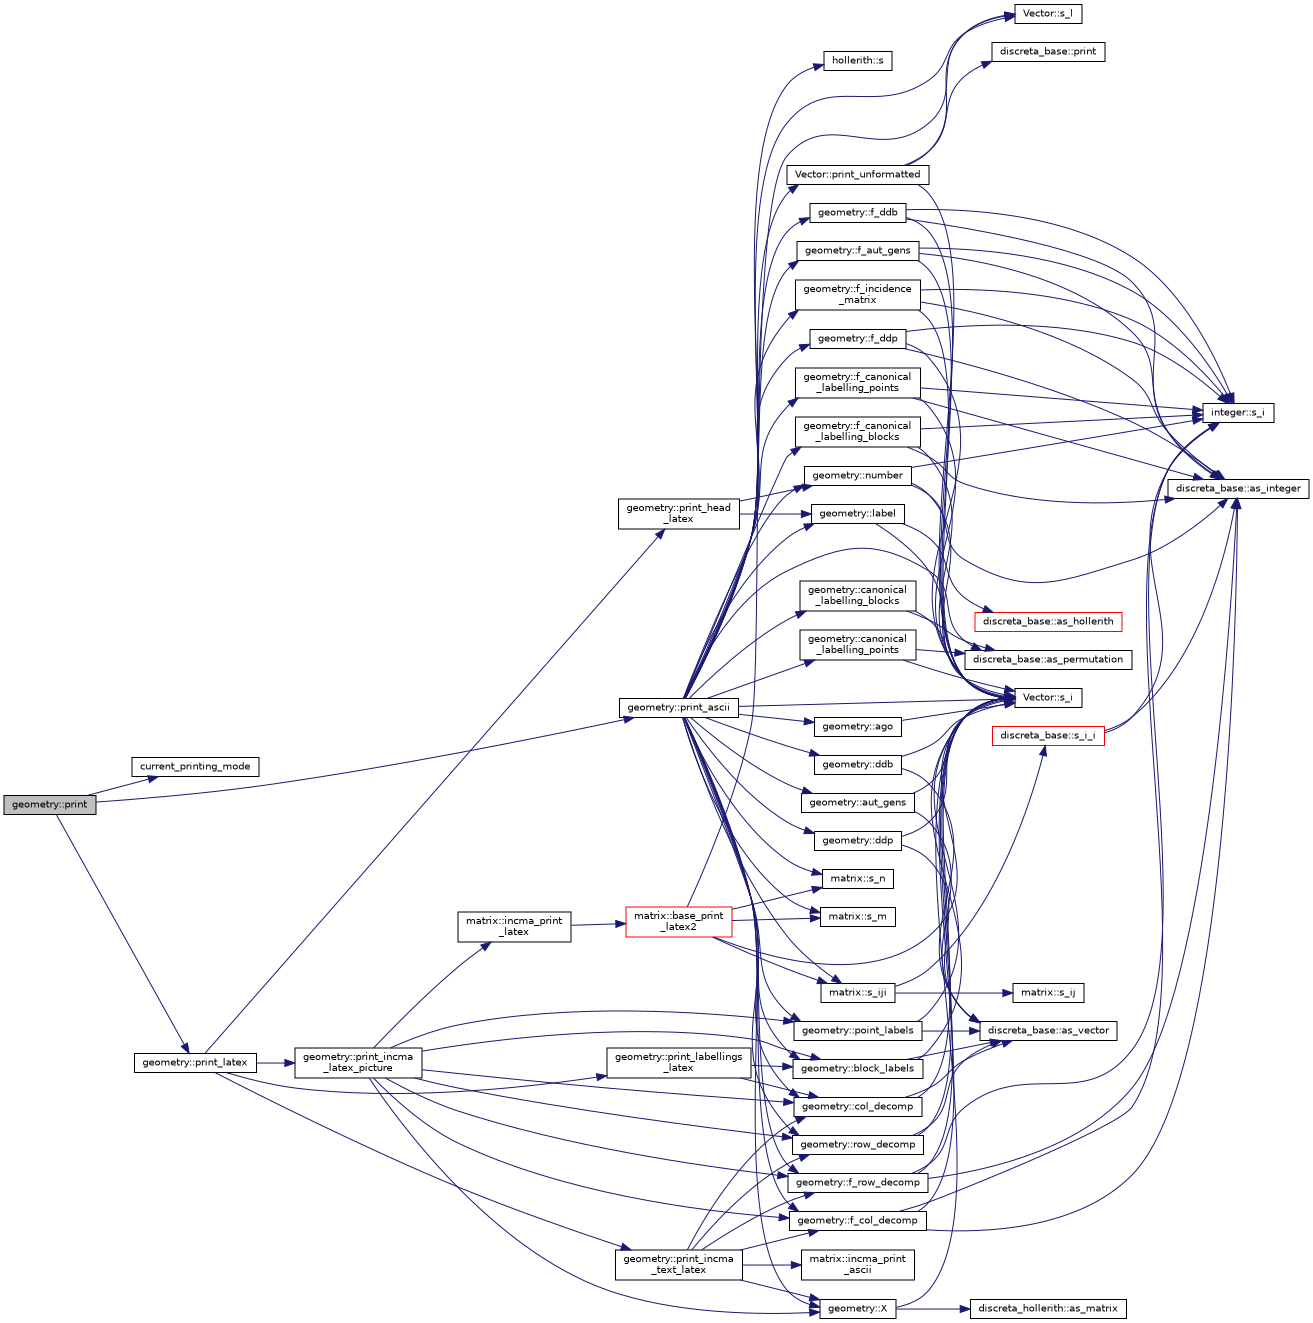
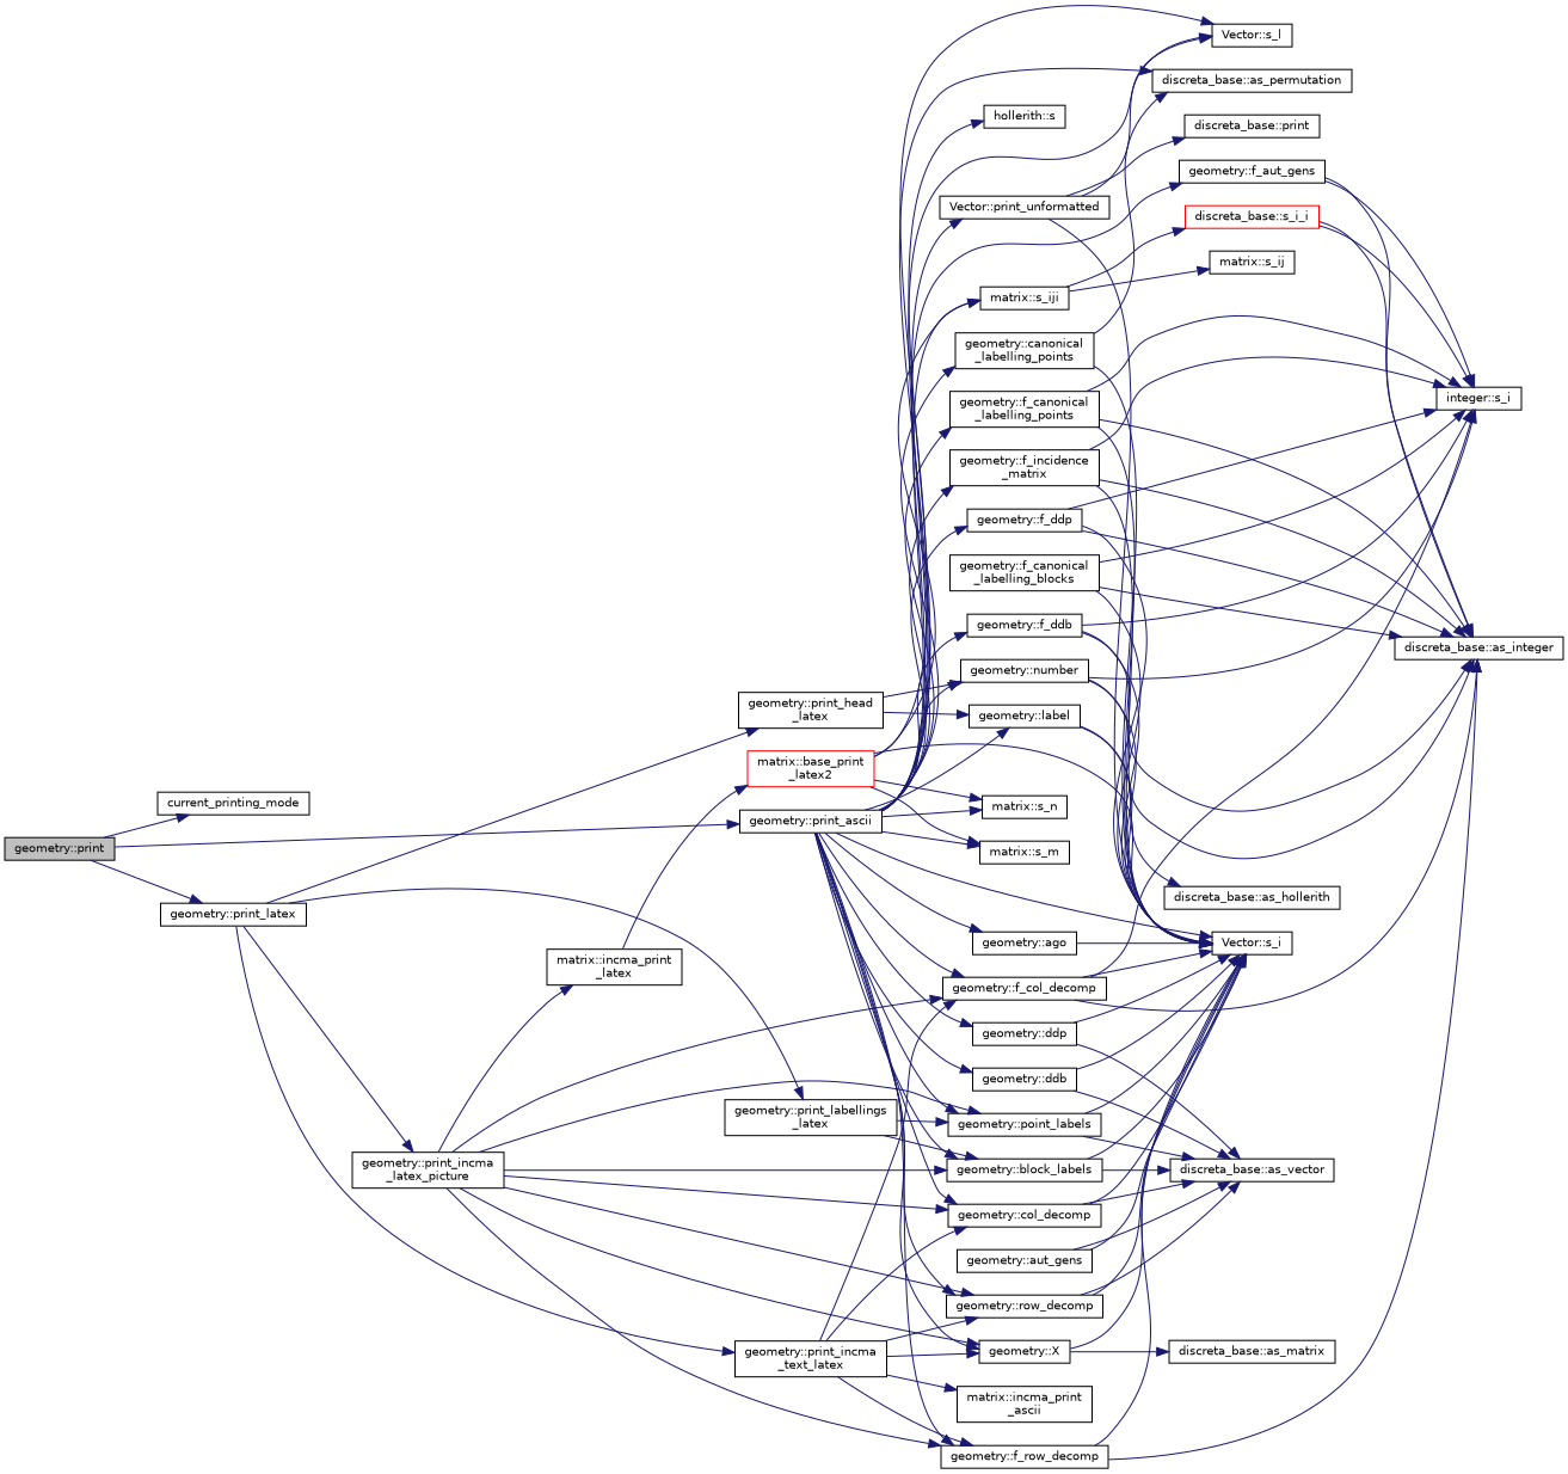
  digraph {
    rankdir=LR
    node [color=black fillcolor=white fontname=Helvetica fontsize=10 shape=record style=filled]
    edge [color=midnightblue fontname=Helvetica fontsize=10 labelfontname=Helvetica labelfontsize=10 style=solid]
    n1 [fillcolor=grey75 fontcolor=black height=0.2 label="geometry::print" width=0.4]
    n2 [height=0.2 label=current_printing_mode width=0.4]
    n3 [height=0.2 label="geometry::print_latex" width=0.4]
    n4 [height=0.2 label="geometry::print_ascii" width=0.4]
    n5 [height=0.2 label="geometry::print_head\l_latex" width=0.4]
    n6 [height=0.2 label="geometry::print_incma\l_text_latex" width=0.4]
    n7 [height=0.2 label="geometry::print_labellings\l_latex" width=0.4]
    n8 [height=0.2 label="geometry::print_incma\l_latex_picture" width=0.4]
    n9 [height=0.2 label="geometry::label" width=0.4]
    n10 [height=0.2 label="geometry::number" width=0.4]
    n11 [height=0.2 label="Vector::s_i" width=0.4]
    n12 [height=0.2 label="geometry::X" width=0.4]
    n13 [height=0.2 label="geometry::f_row_decomp" width=0.4]
    n14 [height=0.2 label="geometry::row_decomp" width=0.4]
    n15 [height=0.2 label="geometry::f_col_decomp" width=0.4]
    n16 [height=0.2 label="geometry::col_decomp" width=0.4]
    n17 [height=0.2 label="geometry::point_labels" width=0.4]
    n18 [height=0.2 label="geometry::block_labels" width=0.4]
    n19 [height=0.2 label="matrix::s_m" width=0.4]
    n20 [height=0.2 label="matrix::s_n" width=0.4]
    n21 [height=0.2 label="Vector::s_l" width=0.4]
    n22 [height=0.2 label="matrix::s_iji" width=0.4]
    n23 [height=0.2 label="hollerith::s" width=0.4]
    n24 [height=0.2 label="geometry::f_incidence\l_matrix" width=0.4]
    n25 [height=0.2 label="Vector::print_unformatted" width=0.4]
    n26 [height=0.2 label="geometry::f_ddp" width=0.4]
    n27 [height=0.2 label="geometry::ddp" width=0.4]
    n28 [height=0.2 label="geometry::f_ddb" width=0.4]
    n29 [height=0.2 label="geometry::ddb" width=0.4]
    n30 [height=0.2 label="geometry::f_canonical\l_labelling_points" width=0.4]
    n31 [height=0.2 label="geometry::canonical\l_labelling_points" width=0.4]
    n32 [height=0.2 label="discreta_base::as_permutation" width=0.4]
    n33 [height=0.2 label="geometry::f_canonical\l_labelling_blocks" width=0.4]
-   n34 [height=0.2 label="geometry::canonical\l_labelling_blocks" width=0.4]
    n35 [height=0.2 label="geometry::f_aut_gens" width=0.4]
    n36 [height=0.2 label="geometry::ago" width=0.4]
    n37 [height=0.2 label="geometry::aut_gens" width=0.4]
    n38 [height=0.2 label="matrix::incma_print\l_ascii" width=0.4]
    n39 [height=0.2 label="matrix::incma_print\l_latex" width=0.4]
-   n40 [color=red height=0.2 label="discreta_base::as_hollerith" width=0.4]
+   n40 [height=0.2 label="discreta_base::as_hollerith" width=0.4]
    n41 [height=0.2 label="discreta_base::as_integer" width=0.4]
    n42 [height=0.2 label="integer::s_i" width=0.4]
-   n43 [height=0.2 label="discreta_hollerith::as_matrix" width=0.4]
+   n43 [height=0.2 label="discreta_base::as_matrix" width=0.4]
    n44 [height=0.2 label="discreta_base::as_vector" width=0.4]
    n45 [color=red height=0.2 label="matrix::base_print\l_latex2" width=0.4]
    n46 [height=0.2 label="matrix::s_ij" width=0.4]
    n47 [color=red height=0.2 label="discreta_base::s_i_i" width=0.4]
    n48 [height=0.2 label="discreta_base::print" width=0.4]
    n1 -> n2
    n1 -> n3
    n1 -> n4
    n3 -> n5
    n3 -> n6
    n3 -> n7
    n3 -> n8
    n4 -> n9
    n4 -> n10
    n4 -> n11
    n4 -> n12
    n4 -> n13
    n4 -> n14
    n4 -> n15
    n4 -> n16
    n4 -> n17
    n4 -> n18
    n4 -> n19
    n4 -> n20
    n4 -> n21
    n4 -> n22
    n4 -> n23
    n4 -> n24
    n4 -> n25
    n4 -> n26
    n4 -> n27
    n4 -> n28
    n4 -> n29
    n4 -> n30
    n4 -> n31
    n4 -> n32
-   n4 -> n33
-   n4 -> n34
    n4 -> n35
    n4 -> n36
-   n4 -> n37
    n5 -> n9
    n5 -> n10
    n6 -> n12
    n6 -> n13
    n6 -> n14
    n6 -> n15
    n6 -> n16
    n6 -> n38
-   n7 -> n16
+   n7 -> n17
    n7 -> n18
    n8 -> n12
    n8 -> n13
    n8 -> n14
    n8 -> n15
    n8 -> n16
    n8 -> n17
    n8 -> n18
    n8 -> n39
    n9 -> n11
    n9 -> n40
    n10 -> n11
    n10 -> n41
    n10 -> n42
    n12 -> n11
    n12 -> n43
    n13 -> n11
    n13 -> n41
-   n13 -> n42
    n14 -> n11
    n14 -> n44
    n15 -> n11
    n15 -> n41
    n15 -> n42
    n16 -> n11
    n16 -> n44
    n17 -> n11
    n17 -> n44
    n18 -> n11
    n18 -> n44
    n22 -> n46
    n22 -> n47
    n24 -> n11
    n24 -> n41
    n24 -> n42
    n25 -> n11
    n25 -> n21
    n25 -> n48
    n26 -> n11
    n26 -> n41
    n26 -> n42
    n27 -> n11
    n27 -> n44
    n28 -> n11
    n28 -> n41
    n28 -> n42
    n29 -> n11
    n29 -> n44
    n30 -> n11
    n30 -> n41
    n30 -> n42
    n31 -> n11
    n31 -> n32
    n33 -> n11
    n33 -> n41
    n33 -> n42
-   n34 -> n11
-   n34 -> n32
-   n35 -> n11
    n35 -> n41
    n35 -> n42
    n36 -> n11
    n37 -> n11
    n37 -> n44
    n39 -> n45
    n45 -> n11
    n45 -> n19
    n45 -> n20
    n45 -> n21
    n45 -> n22
    n47 -> n41
    n47 -> n42
  }
